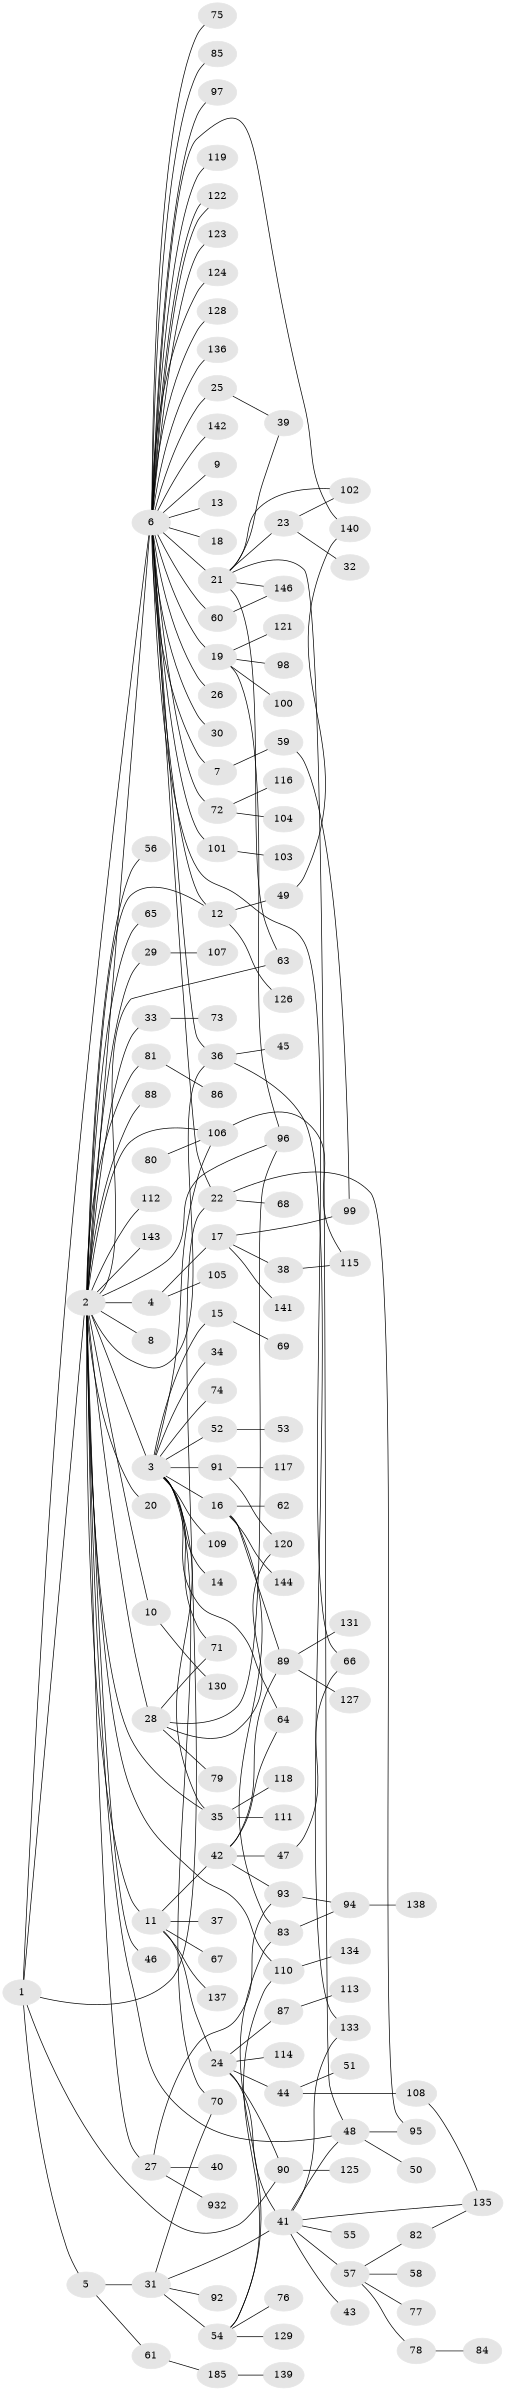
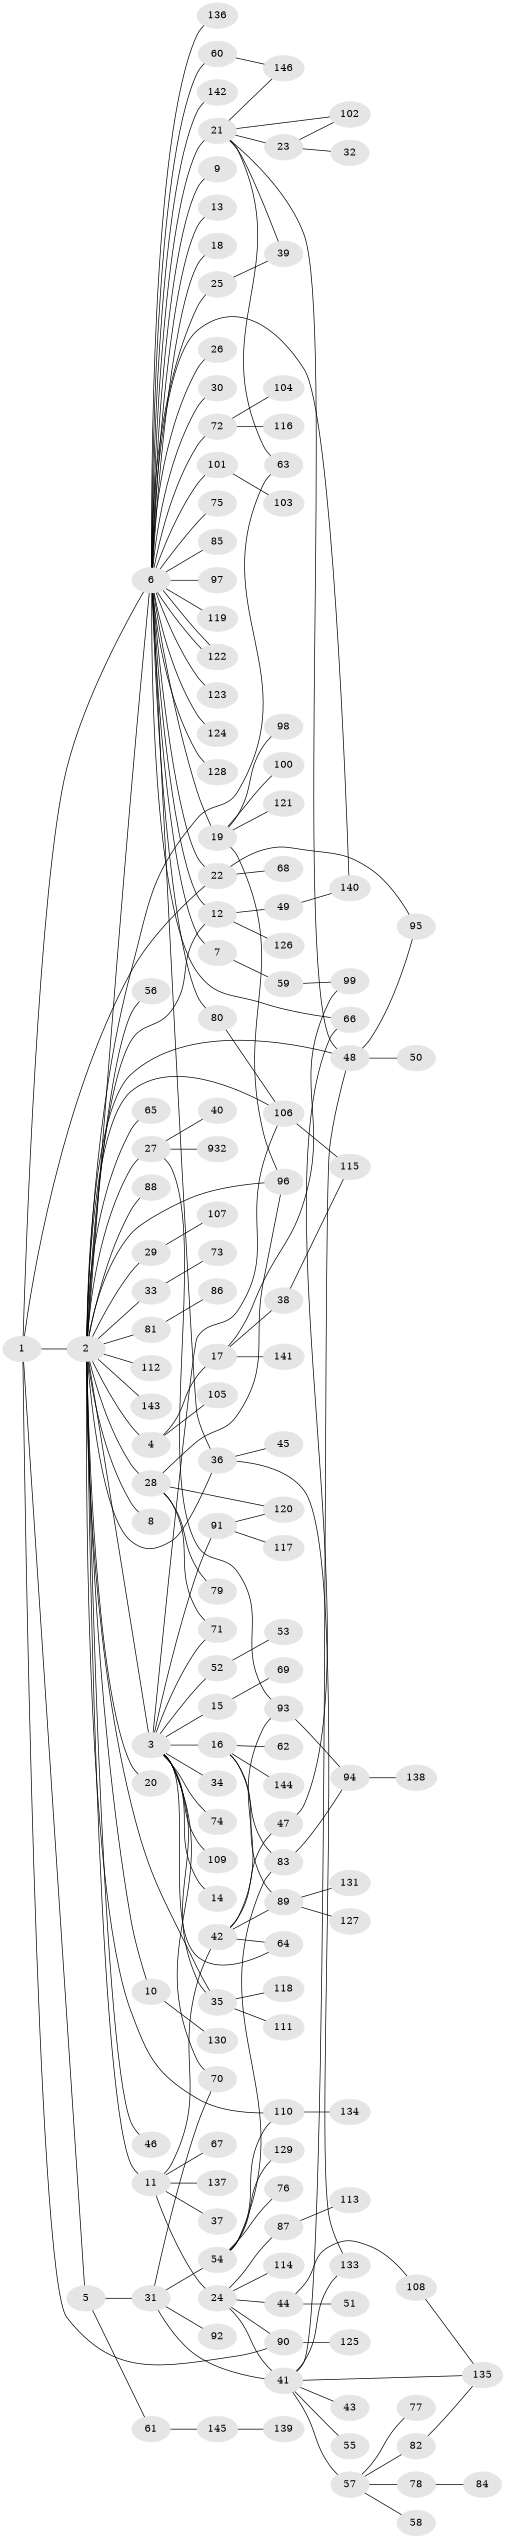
  graph {
    rankdir=LR
    node [color=gray90 style=filled]
    1
    2
    5
    6
    22
    90
    3
    4
    8
    10
    11
    12
    20
    27
    28
    29
    33
    35
    36
    46
    48
    56
    63
    65
    81
    88
    96
    106
    110
    112
    143
    31
    61
    7
    9
    13
    18
    19
    21
    25
    26
    30
    60
    66
    72
    75
    80
    85
    97
    101
    119
    122
    123
    124
    128
    136
    140
    142
    68
    95
    125
    14
    15
    16
    34
    52
    64
    70
    71
    74
    91
    109
    17
    105
    130
    24
    37
    42
    67
    137
    49
    126
    40
    93
    n85 [label=932]
    79
    120
    107
    73
    111
    118
    45
    133
    50
    86
    115
    134
    69
    62
    83
    89
    144
    53
    117
    38
    99
    141
    41
    54
    92
-   145 [label=185]
+   145
    59
    98
    100
    121
    23
    39
    102
    146
    104
    116
    103
    44
    87
    114
    47
    94
    127
    131
    32
    43
    55
    57
    135
    51
    108
    113
    76
    129
    58
    77
    78
    82
    84
    139
    138
    1 -- 2
    1 -- 5
    1 -- 6
    1 -- 22
    1 -- 90
    2 -- 6
    2 -- 3
    2 -- 4
    2 -- 8
    2 -- 10
    2 -- 11
    2 -- 12
    2 -- 20
    2 -- 27
    2 -- 28
    2 -- 29
    2 -- 33
    2 -- 35
    2 -- 36
    2 -- 46
    2 -- 48
    2 -- 56
    2 -- 63
    2 -- 65
    2 -- 81
    2 -- 88
    2 -- 96
    2 -- 106
    2 -- 110
    2 -- 112
    2 -- 143
    5 -- 31
    5 -- 61
    6 -- 22
    6 -- 12
    6 -- 36
    6 -- 7
    6 -- 9
    6 -- 13
    6 -- 18
    6 -- 19
    6 -- 21
    6 -- 25
    6 -- 26
    6 -- 30
    6 -- 60
    6 -- 66
    6 -- 72
    6 -- 75
+   6 -- 80
    6 -- 85
    6 -- 97
    6 -- 101
    6 -- 119
    6 -- 122
    6 -- 122
    6 -- 123
    6 -- 124
    6 -- 128
    6 -- 136
    6 -- 140
    6 -- 142
    22 -- 68
    22 -- 95
    90 -- 125
    3 -- 35
    3 -- 106
    3 -- 14
    3 -- 15
    3 -- 16
    3 -- 34
    3 -- 52
    3 -- 64
    3 -- 70
    3 -- 71
    3 -- 74
    3 -- 91
    3 -- 109
    4 -- 17
    4 -- 105
    10 -- 130
    11 -- 24
    11 -- 37
    11 -- 42
    11 -- 67
    11 -- 137
    12 -- 49
    12 -- 126
    27 -- 40
    27 -- 93
    27 -- n85
    28 -- 96
    28 -- 71
    28 -- 79
    28 -- 120
    29 -- 107
    33 -- 73
    35 -- 111
    35 -- 118
    36 -- 45
    36 -- 133
    48 -- 95
    48 -- 50
    81 -- 86
    106 -- 115
    110 -- 134
    31 -- 70
    31 -- 41
    31 -- 54
    31 -- 92
    61 -- 145
    7 -- 59
    19 -- 96
    19 -- 98
    19 -- 100
    19 -- 121
    21 -- 48
    21 -- 63
    21 -- 23
    21 -- 39
    21 -- 102
    21 -- 146
    25 -- 39
    60 -- 146
    72 -- 104
    72 -- 116
    80 -- 106
    101 -- 103
    15 -- 69
    16 -- 62
    16 -- 83
    16 -- 89
    16 -- 144
    52 -- 53
    91 -- 120
    91 -- 117
    17 -- 38
    17 -- 99
    17 -- 141
    24 -- 90
    24 -- 41
    24 -- 44
    24 -- 87
    24 -- 114
    42 -- 64
    42 -- 93
    42 -- 89
    42 -- 47
    49 -- 140
    93 -- 94
    83 -- 94
    89 -- 127
    89 -- 131
    38 -- 115
    41 -- 48
    41 -- 133
    41 -- 43
    41 -- 55
    41 -- 57
    41 -- 135
    54 -- 110
    54 -- 83
    54 -- 76
    54 -- 129
    145 -- 139
    59 -- 99
    23 -- 102
    23 -- 32
    44 -- 51
    44 -- 108
    87 -- 113
    47 -- 66
    94 -- 138
    57 -- 58
    57 -- 77
    57 -- 78
    57 -- 82
    108 -- 135
    78 -- 84
    82 -- 135
  }
